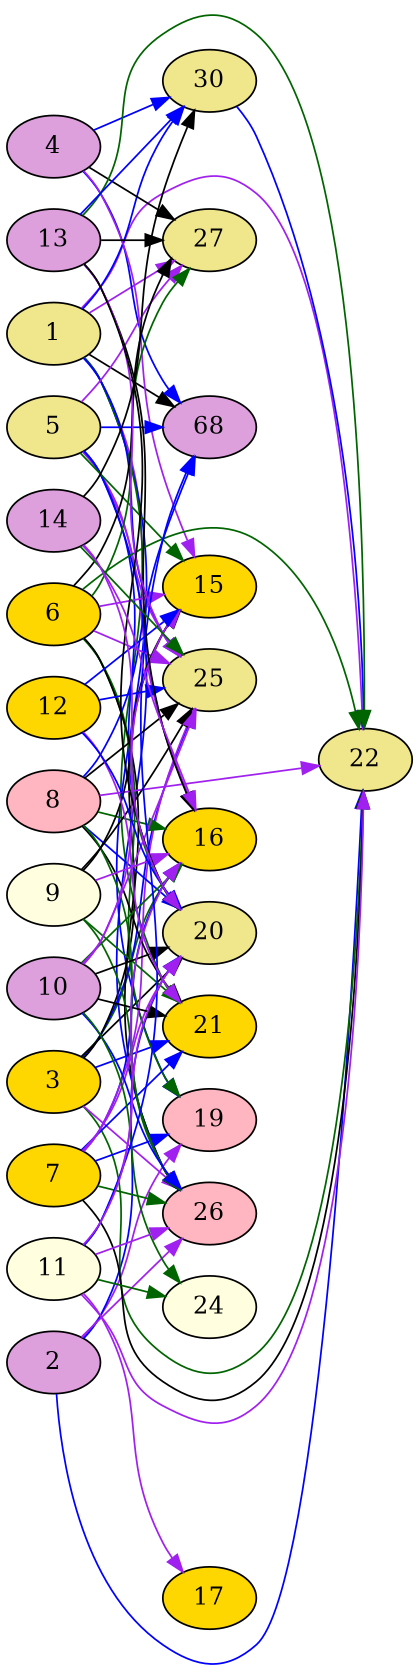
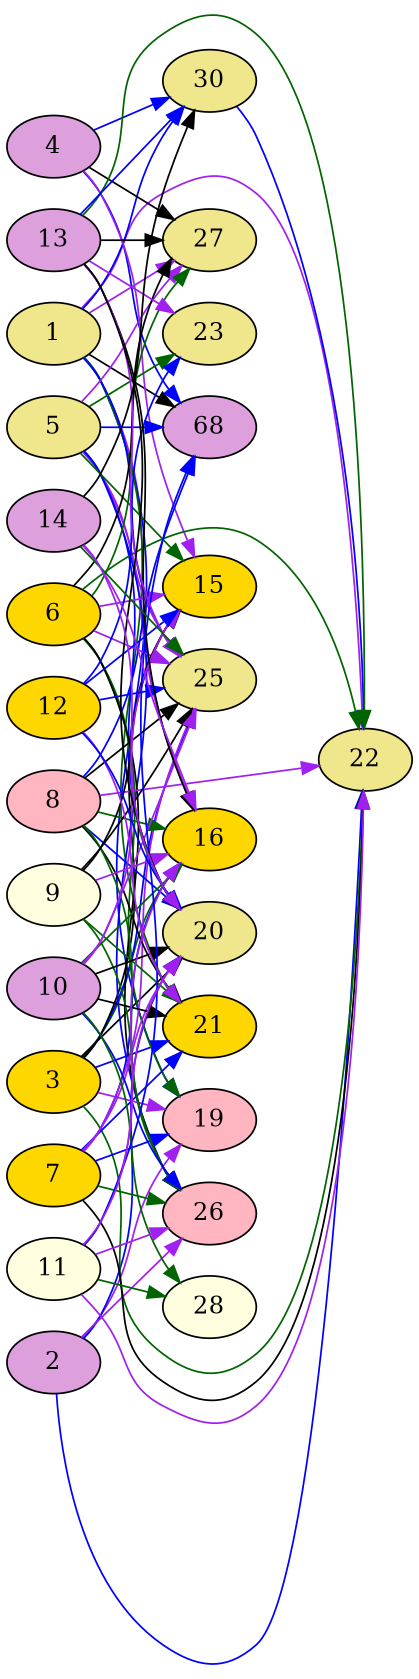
  digraph {
    rankdir=LR
    node [alpha=0.18 fillcolor=khaki style=filled]
    edge [color=purple]
    1 [alpha=0.06 expect_size=42226688]
    16 [alpha=0.01 expect_size=48976896 fillcolor=gold]
    n3 [alpha=0.06 expect_size=16976896 fillcolor=plum label=68]
    19 [alpha=0.10 expect_size=7601152 fillcolor=lightpink]
    21 [alpha=0.09 expect_size=15428608 fillcolor=gold]
    22 [alpha=0.17 expect_size=5766144]
    25 [alpha=0.11 expect_size=48297984]
    27 [expect_size=32354304]
    30 [expect_size=19618816]
    2 [alpha=0.03 expect_size=8027136 fillcolor=plum]
    20 [alpha=0.02 expect_size=7571456]
    26 [alpha=0.11 expect_size=29952000 fillcolor=lightpink]
    3 [alpha=0.10 expect_size=18763776 fillcolor=gold]
    15 [alpha=0.12 expect_size=28576768 fillcolor=gold]
    4 [alpha=0.15 expect_size=36970496 fillcolor=plum]
+   23 [alpha=0.11 expect_size=8452096]
    5 [alpha=0.09 expect_size=16759808]
    6 [alpha=0.16 expect_size=24761344 fillcolor=gold]
    7 [alpha=0.10 expect_size=20107264 fillcolor=gold]
    8 [alpha=0.16 expect_size=26178560 fillcolor=lightpink]
    9 [alpha=0.20 expect_size=32036864 fillcolor=lightyellow]
    10 [alpha=0.03 expect_size=27813888 fillcolor=plum]
-   24 [expect_size=46792704 fillcolor=lightyellow]
+   24 [expect_size=46792704 fillcolor=lightyellow label=28]
    11 [alpha=0.16 expect_size=44383232 fillcolor=lightyellow]
-   17 [expect_size=39611392 fillcolor=gold]
    12 [alpha=0.01 expect_size=10915840 fillcolor=gold]
    13 [alpha=0.16 expect_size=18217984 fillcolor=plum]
    14 [alpha=0.01 expect_size=41305088 fillcolor=plum]
    1 -> 16
    1 -> n3 [color=black]
    1 -> 19 [color=blue]
    1 -> 21 [color=darkgreen]
    1 -> 22
    1 -> 25 [color=blue]
    1 -> 27
    1 -> 30 [color=blue]
    30 -> 22 [color=blue]
    2 -> 19
    2 -> 22 [color=blue]
    2 -> 20 [color=blue]
    2 -> 26
    3 -> 16 [color=darkgreen]
-   3 -> 26
+   3 -> 19
    3 -> 21 [color=blue]
    3 -> 22 [color=darkgreen]
    3 -> 25 [color=blue]
    3 -> 20 [color=black]
    3 -> 15 [color=black]
    4 -> n3 [color=blue]
    4 -> 27 [color=black]
    4 -> 30 [color=blue]
    4 -> 15
    5 -> 16
    5 -> n3 [color=blue]
    5 -> 25
    5 -> 27
    5 -> 20 [color=blue]
    5 -> 26 [color=blue]
    5 -> 15 [color=darkgreen]
+   5 -> 23 [color=darkgreen]
    6 -> 19 [color=darkgreen]
    6 -> 22 [color=darkgreen]
    6 -> 25
    6 -> 27 [color=darkgreen]
    6 -> 27 [color=black]
    6 -> 20 [color=darkgreen]
    6 -> 26 [color=black]
    6 -> 15
    7 -> 16 [color=blue]
    7 -> 19 [color=blue]
    7 -> 21 [color=blue]
    7 -> 22 [color=black]
    7 -> 25
    7 -> 20
    7 -> 26 [color=darkgreen]
    8 -> 16 [color=darkgreen]
    8 -> n3 [color=blue]
    8 -> 21 [color=black]
    8 -> 22
    8 -> 25 [color=black]
    8 -> 20 [color=blue]
    8 -> 26 [color=darkgreen]
    9 -> 16
    9 -> 21 [color=darkgreen]
    9 -> 25 [color=black]
    9 -> 26 [color=darkgreen]
    9 -> 15 [color=black]
    10 -> 16 [color=darkgreen]
    10 -> 21 [color=black]
    10 -> 25
    10 -> 20 [color=black]
    10 -> 26 [color=blue]
    10 -> 15
    10 -> 24 [color=darkgreen]
    11 -> 16
    11 -> n3 [color=blue]
    11 -> 22
    11 -> 20
    11 -> 26
    11 -> 24 [color=darkgreen]
-   11 -> 17
    12 -> 21
    12 -> 25 [color=blue]
    12 -> 20 [color=blue]
    12 -> 15 [color=blue]
+   12 -> 23 [color=blue]
    13 -> 16 [color=black]
    13 -> 22 [color=darkgreen]
    13 -> 25
    13 -> 27 [color=black]
    13 -> 30 [color=blue]
    13 -> 20 [color=black]
+   13 -> 23
    14 -> 16
    14 -> 25 [color=darkgreen]
    14 -> 30 [color=black]
    14 -> 20
  }
